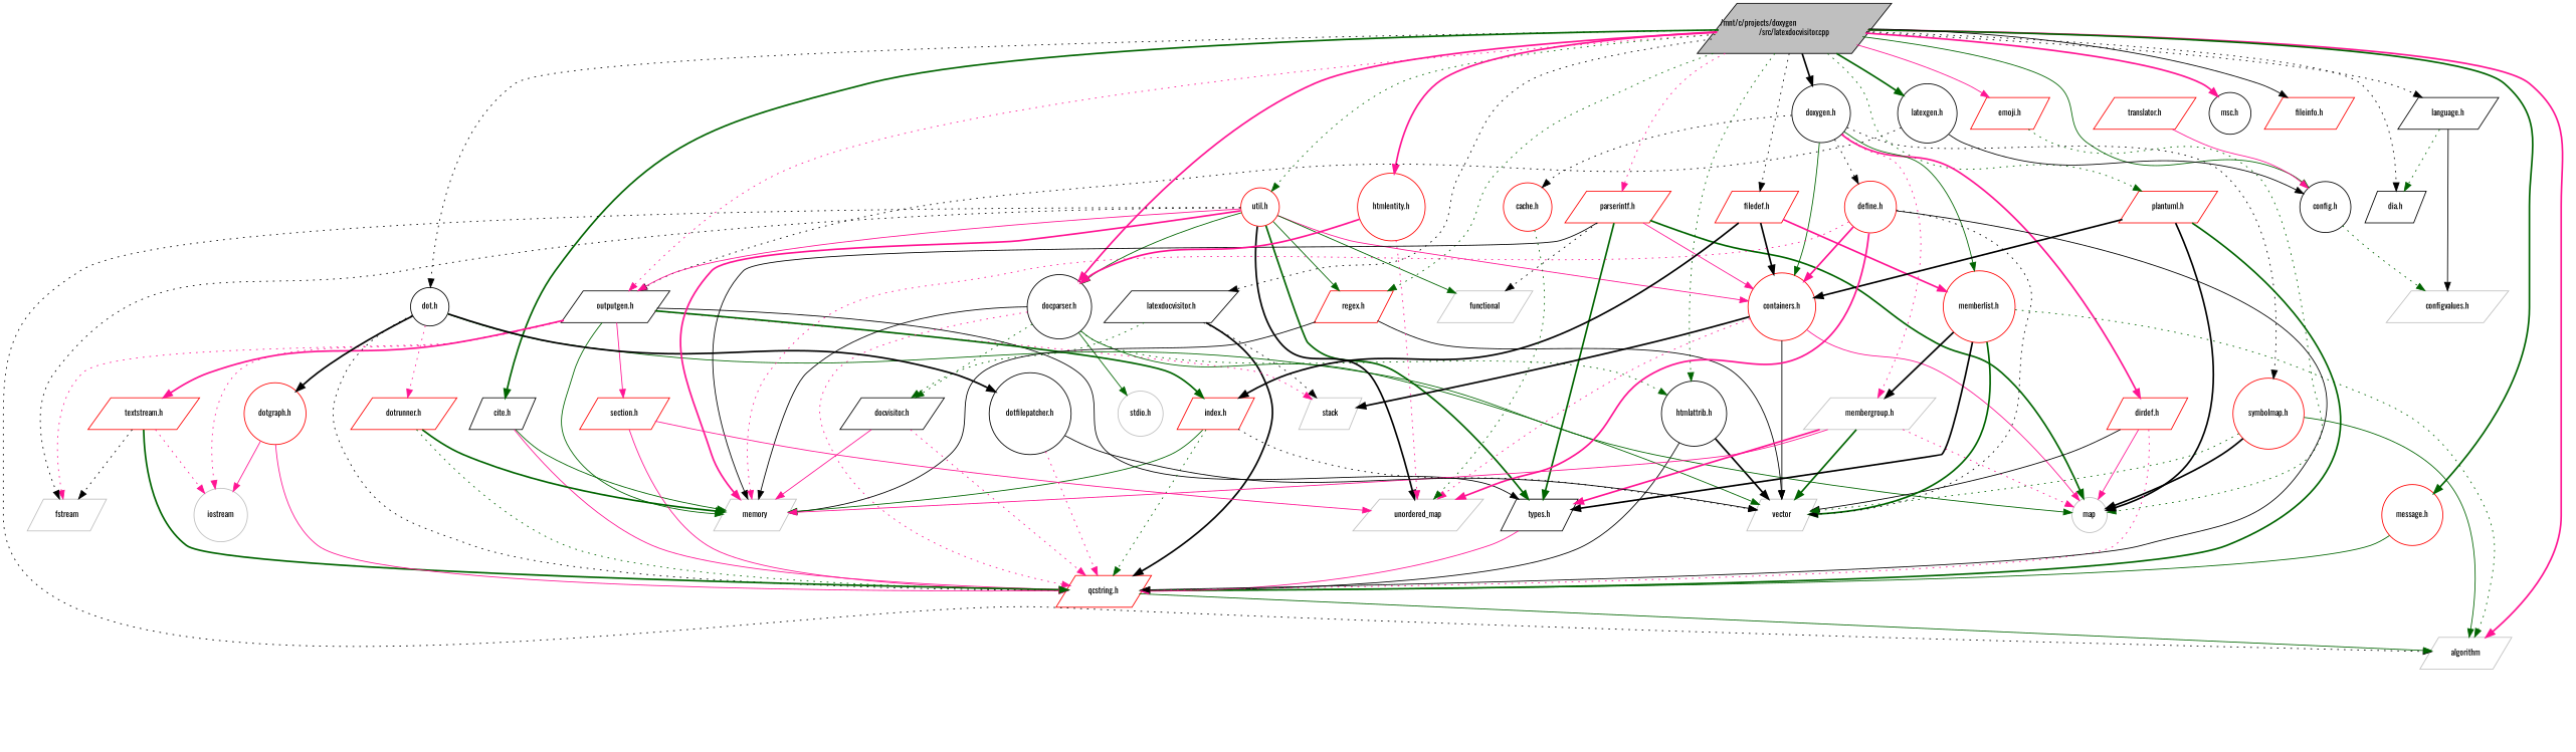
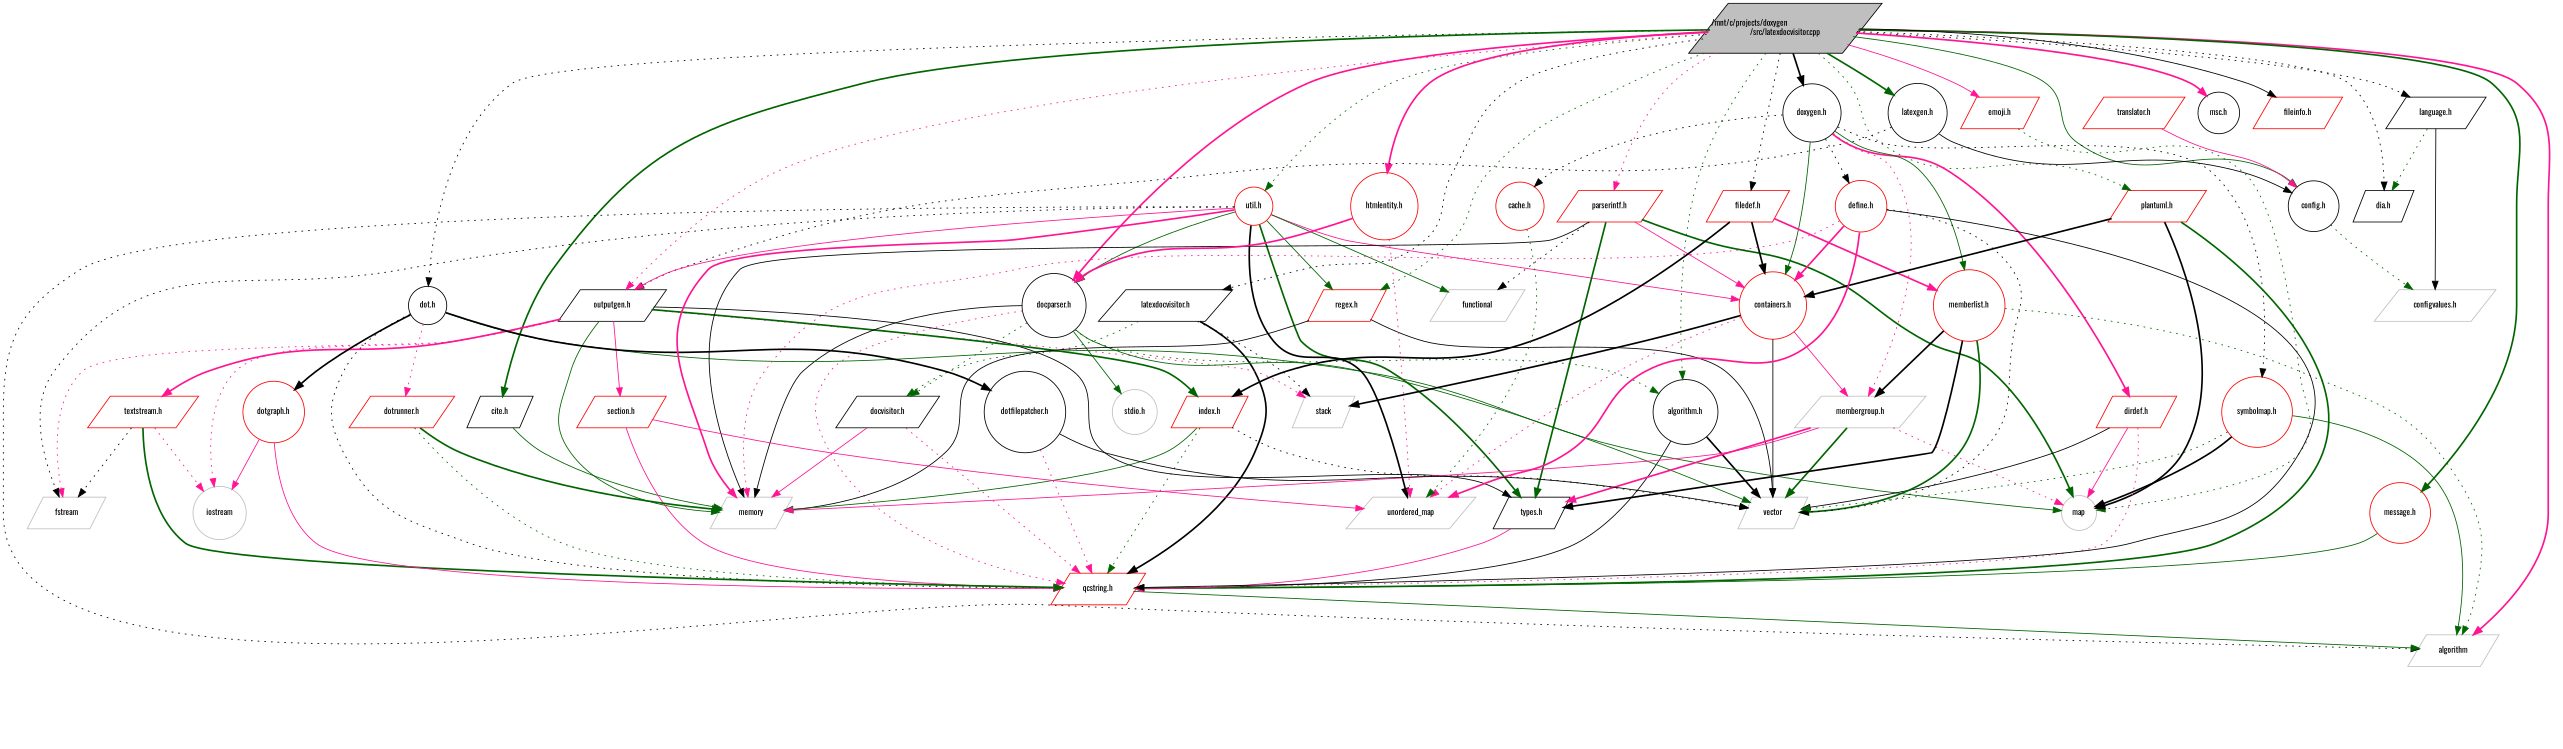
  digraph {
    fontname=Oswald
    node [color=red fillcolor=white fontname=Oswald fontsize=10 shape=parallelogram style=filled]
    edge [color=deeppink fontname=Oswald fontsize=10 labelfontname=Helvetica labelfontsize=10 style=dotted]
    n1 [color=black fillcolor=grey75 fontcolor=black height=0.2 label="/mnt/c/projects/doxygen\l/src/latexdocvisitor.cpp" width=0.4]
    n2 [color=grey75 height=0.2 label=algorithm width=0.4]
-   n3 [color=black height=0.2 label="htmlattrib.h" shape=circle width=0.4]
+   n3 [color=black height=0.2 label="algorithm.h" shape=circle width=0.4]
    n4 [color=black height=0.2 label="latexdocvisitor.h" width=0.4]
    n5 [color=black height=0.2 label="latexgen.h" shape=circle width=0.4]
    n6 [color=black height=0.2 label="config.h" shape=circle width=0.4]
    n7 [color=black height=0.2 label="outputgen.h" width=0.4]
    n8 [color=black height=0.2 label="docparser.h" shape=circle width=0.4]
    n9 [color=black height=0.2 label="language.h" width=0.4]
    n10 [color=black height=0.2 label="doxygen.h" shape=circle width=0.4]
    n11 [color=black height=0.2 label="dot.h" shape=circle width=0.4]
    n12 [height=0.2 label="util.h" shape=circle width=0.4]
    n13 [height=0.2 label="regex.h" width=0.4]
    n14 [height=0.2 label="message.h" shape=circle width=0.4]
    n15 [height=0.2 label="parserintf.h" width=0.4]
    n16 [color=black height=0.2 label="msc.h" shape=circle width=0.4]
    n17 [color=black height=0.2 label="dia.h" width=0.4]
    n18 [color=black height=0.2 label="cite.h" width=0.4]
    n19 [height=0.2 label="filedef.h" width=0.4]
    n20 [height=0.2 label="htmlentity.h" shape=circle width=0.4]
    n21 [height=0.2 label="emoji.h" width=0.4]
    n22 [height=0.2 label="plantuml.h" width=0.4]
    n23 [height=0.2 label="fileinfo.h" width=0.4]
    n24 [color=grey75 height=0.2 label=vector width=0.4]
    n25 [height=0.2 label="qcstring.h" width=0.4]
    n26 [color=grey75 height=0.2 label=stack width=0.4]
    n27 [color=black height=0.2 label="docvisitor.h" width=0.4]
    n28 [color=grey75 height=0.2 label="configvalues.h" width=0.4]
    n29 [color=grey75 height=0.2 label=memory width=0.4]
    n30 [color=grey75 height=0.2 label=iostream shape=circle width=0.4]
    n31 [color=grey75 height=0.2 label=fstream width=0.4]
    n32 [color=black height=0.2 label="types.h" width=0.4]
    n33 [height=0.2 label="index.h" width=0.4]
    n34 [height=0.2 label="section.h" width=0.4]
    n35 [height=0.2 label="textstream.h" width=0.4]
    n36 [color=grey75 height=0.2 label="stdio.h" shape=circle width=0.4]
    n37 [height=0.2 label="containers.h" shape=circle width=0.4]
    n38 [color=grey75 height=0.2 label="membergroup.h" width=0.4]
    n39 [height=0.2 label="dirdef.h" width=0.4]
    n40 [height=0.2 label="memberlist.h" shape=circle width=0.4]
    n41 [height=0.2 label="define.h" shape=circle width=0.4]
    n42 [height=0.2 label="cache.h" shape=circle width=0.4]
    n43 [height=0.2 label="symbolmap.h" shape=circle width=0.4]
    n44 [color=grey75 height=0.2 label=map shape=circle width=0.4]
    n45 [height=0.2 label="dotgraph.h" shape=circle width=0.4]
    n46 [color=black height=0.2 label="dotfilepatcher.h" shape=circle width=0.4]
    n47 [height=0.2 label="dotrunner.h" width=0.4]
    n48 [color=grey75 height=0.2 label=unordered_map width=0.4]
    n49 [color=grey75 height=0.2 label=functional width=0.4]
    n50 [height=0.2 label="translator.h" width=0.4]
    n1 -> n2 [style=bold]
    n1 -> n3 [color=darkgreen]
    n1 -> n4 [color=black]
    n1 -> n5 [color=darkgreen style=bold]
    n1 -> n6 [color=darkgreen style=solid]
    n1 -> n7
    n1 -> n8 [style=bold]
    n1 -> n9 [color=black]
    n1 -> n10 [color=black style=bold]
    n1 -> n11 [color=black]
    n1 -> n12 [color=darkgreen]
    n1 -> n13 [color=darkgreen]
    n1 -> n14 [color=darkgreen style=bold]
    n1 -> n15
    n1 -> n16 [style=bold]
    n1 -> n17 [color=black]
    n1 -> n18 [color=darkgreen style=bold]
    n1 -> n19 [color=black]
    n1 -> n20 [style=bold]
    n1 -> n21 [style=solid]
    n1 -> n22 [color=darkgreen]
    n1 -> n23 [color=black style=solid]
    n3 -> n24 [color=black style=bold]
    n3 -> n25 [color=black style=solid]
    n4 -> n25 [color=black style=bold]
    n4 -> n26 [color=black]
    n4 -> n27 [color=darkgreen]
    n5 -> n6 [color=black style=solid]
    n5 -> n7 [color=black]
    n6 -> n28 [color=darkgreen]
    n7 -> n26
    n7 -> n29 [color=darkgreen style=solid]
    n7 -> n30
    n7 -> n31
    n7 -> n32 [color=black style=solid]
    n7 -> n33 [color=darkgreen style=bold]
    n7 -> n34 [style=solid]
    n7 -> n35 [style=bold]
    n8 -> n3 [color=darkgreen]
    n8 -> n24 [color=darkgreen style=solid]
    n8 -> n25
    n8 -> n27 [color=darkgreen]
    n8 -> n29 [color=black style=solid]
    n8 -> n36 [color=darkgreen style=solid]
    n9 -> n17 [color=darkgreen]
    n9 -> n28 [color=black style=solid]
    n10 -> n37 [color=darkgreen style=solid]
    n10 -> n38
    n10 -> n39 [style=bold]
    n10 -> n40 [color=darkgreen style=solid]
    n10 -> n41 [color=black]
    n10 -> n42 [color=black]
    n10 -> n43 [color=black]
    n11 -> n25 [color=black]
    n11 -> n44 [color=darkgreen style=solid]
    n11 -> n45 [color=black style=bold]
    n11 -> n46 [color=black style=bold]
    n11 -> n47
    n12 -> n2 [color=black]
    n12 -> n7 [style=solid]
    n12 -> n8 [color=darkgreen style=solid]
    n12 -> n13 [color=darkgreen style=solid]
    n12 -> n29 [style=bold]
    n12 -> n31 [color=black]
    n12 -> n32 [color=darkgreen style=bold]
    n12 -> n37 [style=solid]
    n12 -> n48 [color=black style=bold]
    n12 -> n49 [color=darkgreen style=solid]
    n13 -> n24 [color=black style=solid]
    n13 -> n29 [color=black style=solid]
    n14 -> n25 [color=darkgreen style=solid]
    n15 -> n29 [color=black style=solid]
    n15 -> n32 [color=darkgreen style=bold]
    n15 -> n37 [style=solid]
    n15 -> n44 [color=darkgreen style=bold]
    n15 -> n49 [color=black]
-   n18 -> n25 [style=solid]
    n18 -> n29 [color=darkgreen style=solid]
    n19 -> n33 [color=black style=bold]
    n19 -> n37 [color=black style=bold]
    n19 -> n40 [style=bold]
    n20 -> n8 [style=bold]
    n20 -> n48
    n21 -> n44 [color=darkgreen]
    n22 -> n25 [color=darkgreen style=bold]
    n22 -> n37 [color=black style=bold]
    n22 -> n44 [color=black style=bold]
    n25 -> n2 [color=darkgreen style=solid]
    n27 -> n25
    n27 -> n29 [style=solid]
    n32 -> n25 [style=solid]
    n33 -> n24 [color=black]
    n33 -> n25 [color=darkgreen]
    n33 -> n29 [color=darkgreen style=solid]
    n34 -> n25 [style=solid]
    n34 -> n48 [style=solid]
    n35 -> n25 [color=darkgreen style=bold]
    n35 -> n30
    n35 -> n31 [color=black]
    n37 -> n24 [color=black style=solid]
    n37 -> n26 [color=black style=bold]
-   n37 -> n44 [style=solid]
+   n37 -> n38 [style=solid]
    n37 -> n48
    n38 -> n24 [color=darkgreen style=bold]
    n38 -> n29 [style=solid]
    n38 -> n32 [style=bold]
    n38 -> n44
    n39 -> n24 [color=black style=solid]
    n39 -> n25
    n39 -> n44 [style=solid]
    n40 -> n2 [color=darkgreen]
    n40 -> n24 [color=darkgreen style=bold]
    n40 -> n32 [color=black style=bold]
    n40 -> n38 [color=black style=bold]
    n41 -> n24 [color=black]
    n41 -> n25 [color=black style=solid]
    n41 -> n29
    n41 -> n37 [style=bold]
    n41 -> n48 [style=bold]
    n42 -> n48 [color=darkgreen]
    n43 -> n2 [color=darkgreen style=solid]
    n43 -> n24 [color=darkgreen]
    n43 -> n44 [color=black style=bold]
    n45 -> n25 [style=solid]
    n45 -> n30 [style=solid]
    n46 -> n24 [color=black style=solid]
    n46 -> n25
    n47 -> n25 [color=darkgreen]
    n47 -> n29 [color=darkgreen style=bold]
    n50 -> n6 [style=solid]
  }
